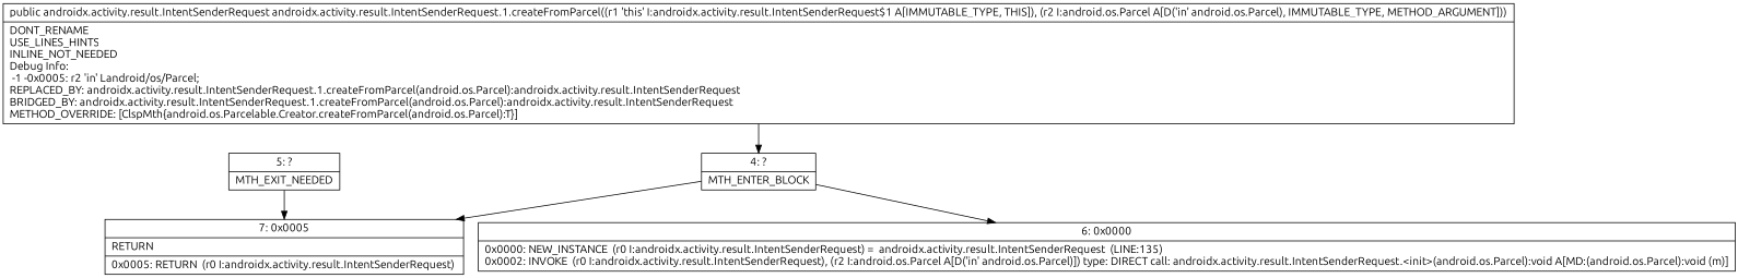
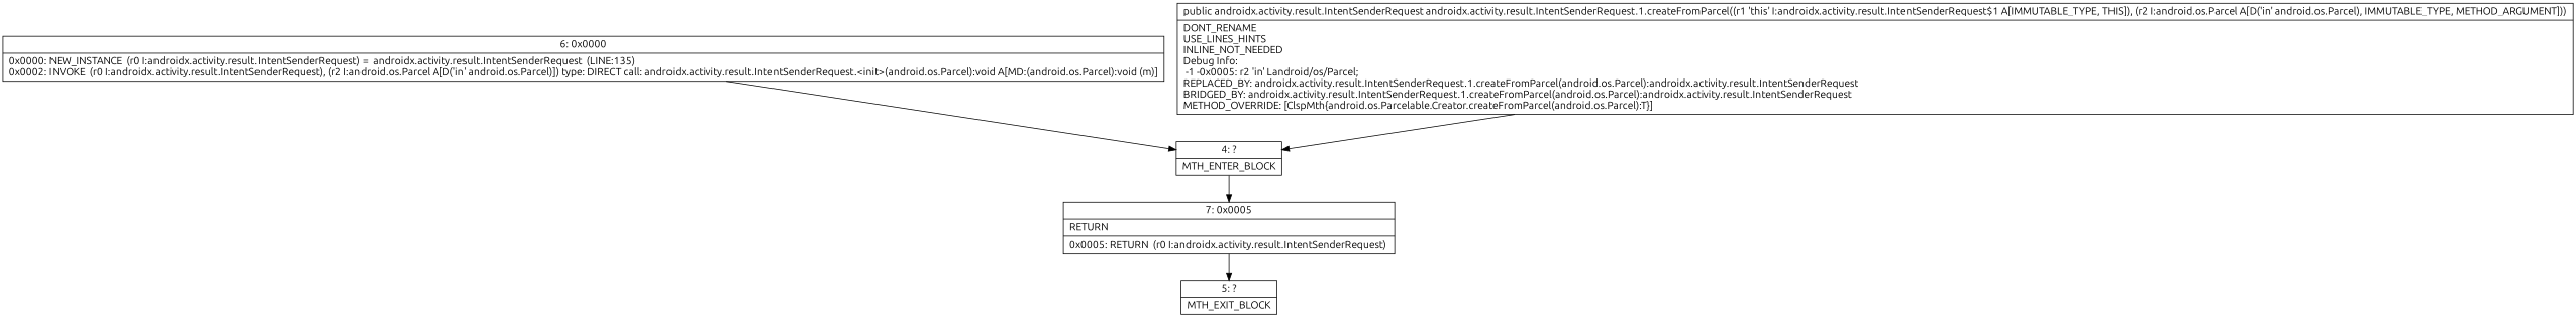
  digraph {
    fontname=Ubuntu
    node [fontname=Ubuntu shape=record]
    edge [fontname=Ubuntu]
    n1 [label="{4\:\ ?|MTH_ENTER_BLOCK\l}"]
    n2 [label="{6\:\ 0x0000|0x0000: NEW_INSTANCE  (r0 I:androidx.activity.result.IntentSenderRequest) =  androidx.activity.result.IntentSenderRequest  (LINE:135)\l0x0002: INVOKE  (r0 I:androidx.activity.result.IntentSenderRequest), (r2 I:android.os.Parcel A[D('in' android.os.Parcel)]) type: DIRECT call: androidx.activity.result.IntentSenderRequest.\<init\>(android.os.Parcel):void A[MD:(android.os.Parcel):void (m)]\l}"]
    n3 [label="{7\:\ 0x0005|RETURN\l|0x0005: RETURN  (r0 I:androidx.activity.result.IntentSenderRequest) \l}"]
-   n4 [label="{5\:\ ?|MTH_EXIT_NEEDED\l}"]
+   n4 [label="{5\:\ ?|MTH_EXIT_BLOCK\l}"]
    n5 [label="{public androidx.activity.result.IntentSenderRequest androidx.activity.result.IntentSenderRequest.1.createFromParcel((r1 'this' I:androidx.activity.result.IntentSenderRequest$1 A[IMMUTABLE_TYPE, THIS]), (r2 I:android.os.Parcel A[D('in' android.os.Parcel), IMMUTABLE_TYPE, METHOD_ARGUMENT]))  | DONT_RENAME\lUSE_LINES_HINTS\lINLINE_NOT_NEEDED\lDebug Info:\l  \-1 \-0x0005: r2 'in' Landroid\/os\/Parcel;\lREPLACED_BY: androidx.activity.result.IntentSenderRequest.1.createFromParcel(android.os.Parcel):androidx.activity.result.IntentSenderRequest\lBRIDGED_BY: androidx.activity.result.IntentSenderRequest.1.createFromParcel(android.os.Parcel):androidx.activity.result.IntentSenderRequest\lMETHOD_OVERRIDE: [ClspMth\{android.os.Parcelable.Creator.createFromParcel(android.os.Parcel):T\}]\l}"]
-   n1 -> n2
+   n2 -> n1
    n1 -> n3
-   n4 -> n3
+   n3 -> n4
    n5 -> n1
  }
